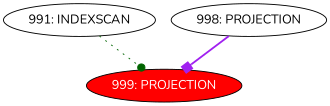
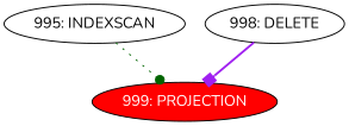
  digraph {
    fontname=Nunito
    node [fontname=Nunito]
    edge [fontname=Nunito]
-   n1 [label="991: INDEXSCAN"]
+   n1 [label="995: INDEXSCAN"]
    n2 [fillcolor=red fontcolor=white label="999: PROJECTION" style=filled]
-   n3 [label="998: PROJECTION"]
+   n3 [label="998: DELETE"]
    n1 -> n2 [arrowhead=dot color=darkgreen style=dotted]
    n3 -> n2 [arrowhead=box color=purple style=bold]
  }
